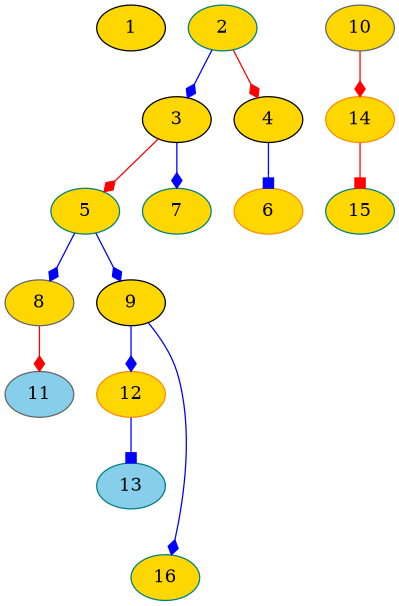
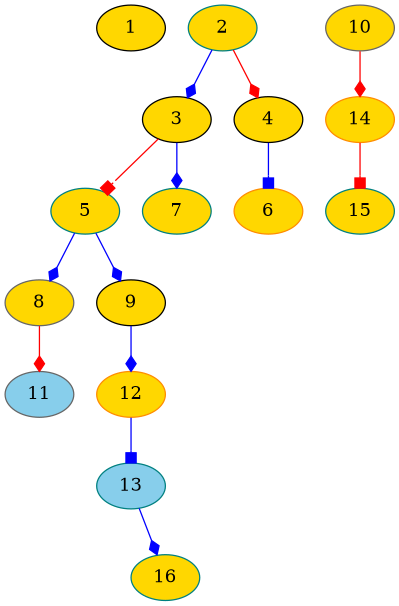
  digraph {
    node [alpha=0.13 color=teal fillcolor=gold style=filled]
    edge [arrowhead=diamond color=blue]
    1 [alpha=0.18 color=black expect_size=106308952415408352]
    2 [expect_size=227086049174755456]
    3 [alpha=0.03 color=black expect_size=133673893254579568]
    4 [alpha=0.04 color=black expect_size=81036592837163744]
    5 [alpha=0.15 expect_size=1138785857973473]
    7 [alpha=0.14 expect_size=4558855282360332]
    6 [alpha=0.17 color=darkorange expect_size=811810245086406]
    8 [alpha=0.04 color=gray40 expect_size=161760280420777197568]
    9 [alpha=0.15 color=black expect_size=889034811439770]
    11 [color=gray40 expect_size=3009587768698379 fillcolor=skyblue]
    12 [alpha=0.02 color=darkorange expect_size=1926895831499289]
    10 [alpha=0.03 color=gray40 expect_size=1003088558785199]
    14 [alpha=0.19 color=darkorange expect_size=44191388270592000000]
    13 [expect_size=9755322529630650368 fillcolor=skyblue]
    15 [alpha=0.02 expect_size=2608488630381487]
    16 [alpha=0.14 expect_size=6095216667602230]
    2 -> 3
    2 -> 4 [color=red]
-   3 -> 5 [color=red]
+   3 -> 5 [arrowhead=box color=red]
    3 -> 7
    4 -> 6 [arrowhead=box]
    5 -> 8
    5 -> 9
    8 -> 11 [color=red]
    9 -> 12
    12 -> 13 [arrowhead=box]
    10 -> 14 [color=red]
    14 -> 15 [arrowhead=box color=red]
-   9 -> 16
+   13 -> 16
  }
